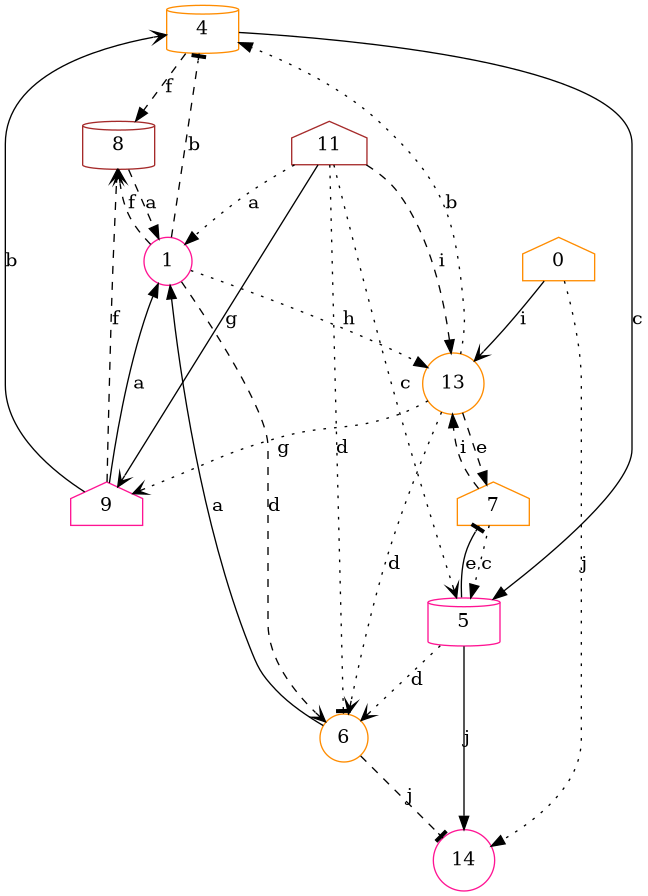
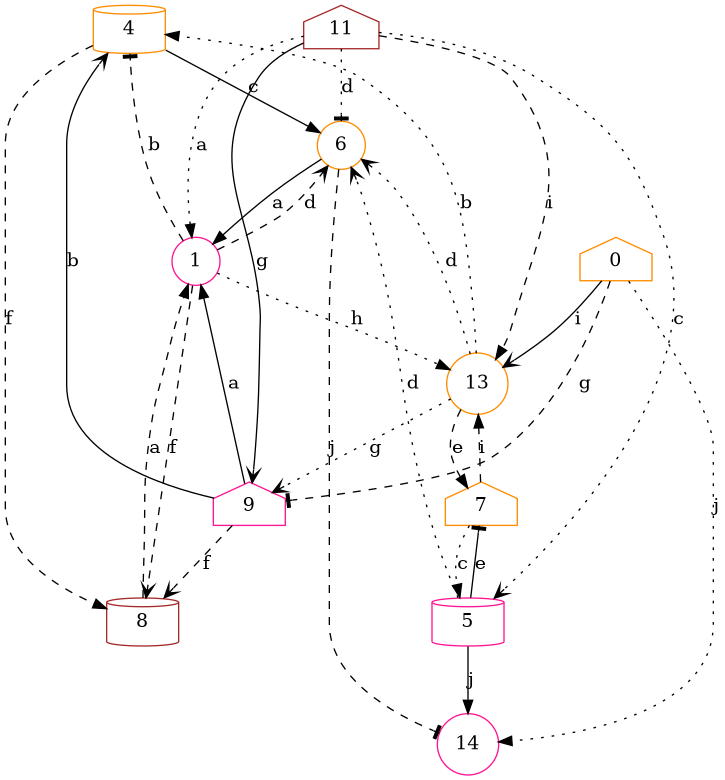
  strict digraph {
    node [color=darkorange shape=circle]
    edge [arrowhead=normal style=dashed]
    n1 [label=4 shape=cylinder]
    1 [color=deeppink]
    6
    8 [color=brown shape=cylinder]
    13
    5 [color=deeppink shape=cylinder]
    14 [color=deeppink]
    11 [color=brown shape=house]
    9 [color=deeppink shape=house]
    7 [shape=house]
    0 [shape=house]
    n1 -> 8 [label=f]
-   n1 -> 5 [label=c style=solid]
+   n1 -> 6 [label=c style=solid]
    1 -> n1 [arrowhead=tee label=b]
    1 -> 6 [arrowhead=vee label=d]
    1 -> 8 [arrowhead=vee label=f]
    1 -> 13 [label=h style=dotted]
    6 -> 1 [label=a style=solid]
    6 -> 14 [arrowhead=tee label=j]
    8 -> 1 [label=a]
    13 -> n1 [label=b style=dotted]
    13 -> 6 [arrowhead=vee label=d style=dotted]
    13 -> 9 [arrowhead=vee label=g style=dotted]
    13 -> 7 [label=e]
    5 -> 6 [arrowhead=vee label=d style=dotted]
    5 -> 14 [label=j style=solid]
    5 -> 7 [arrowhead=tee label=e style=solid]
    11 -> 1 [label=a style=dotted]
    11 -> 6 [arrowhead=tee label=d style=dotted]
    11 -> 13 [label=i]
    11 -> 5 [arrowhead=vee label=c style=dotted]
    11 -> 9 [arrowhead=vee label=g style=solid]
    9 -> n1 [arrowhead=vee label=b style=solid]
    9 -> 1 [label=a style=solid]
    9 -> 8 [arrowhead=vee label=f]
    7 -> 13 [label=i]
    7 -> 5 [label=c style=dotted]
    0 -> 13 [arrowhead=vee label=i style=solid]
    0 -> 14 [label=j style=dotted]
+   0 -> 9 [arrowhead=tee label=g]
  }
